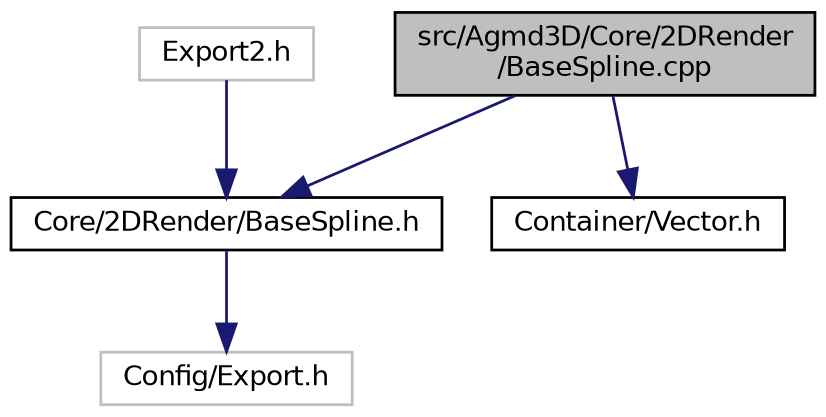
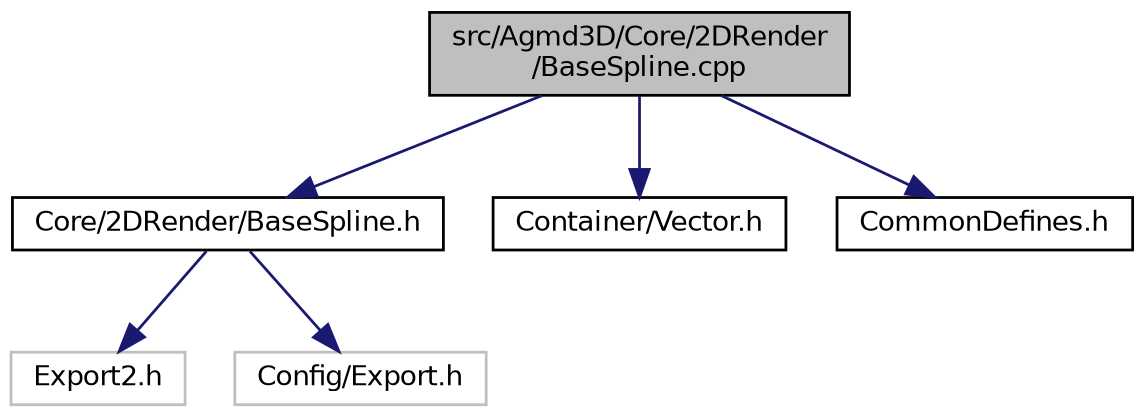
  digraph {
    node [color=black fillcolor=white fontname=Helvetica fontsize=10 shape=record style=filled]
    edge [color=midnightblue fontname=Helvetica fontsize=10 labelfontname=Helvetica labelfontsize=10 style=solid]
    n1 [fillcolor=grey75 fontcolor=black height=0.2 label="src/Agmd3D/Core/2DRender\l/BaseSpline.cpp" width=0.4]
    n2 [height=0.2 label="Core/2DRender/BaseSpline.h" width=0.4]
    n3 [height=0.2 label="Container/Vector.h" width=0.4]
+   n4 [height=0.2 label="CommonDefines.h" width=0.4]
    n5 [color=grey75 height=0.2 label="Export2.h" width=0.4]
    n6 [color=grey75 height=0.2 label="Config/Export.h" width=0.4]
    n1 -> n2
    n1 -> n3
-   n5 -> n2
+   n1 -> n4
+   n2 -> n5
    n2 -> n6
  }
